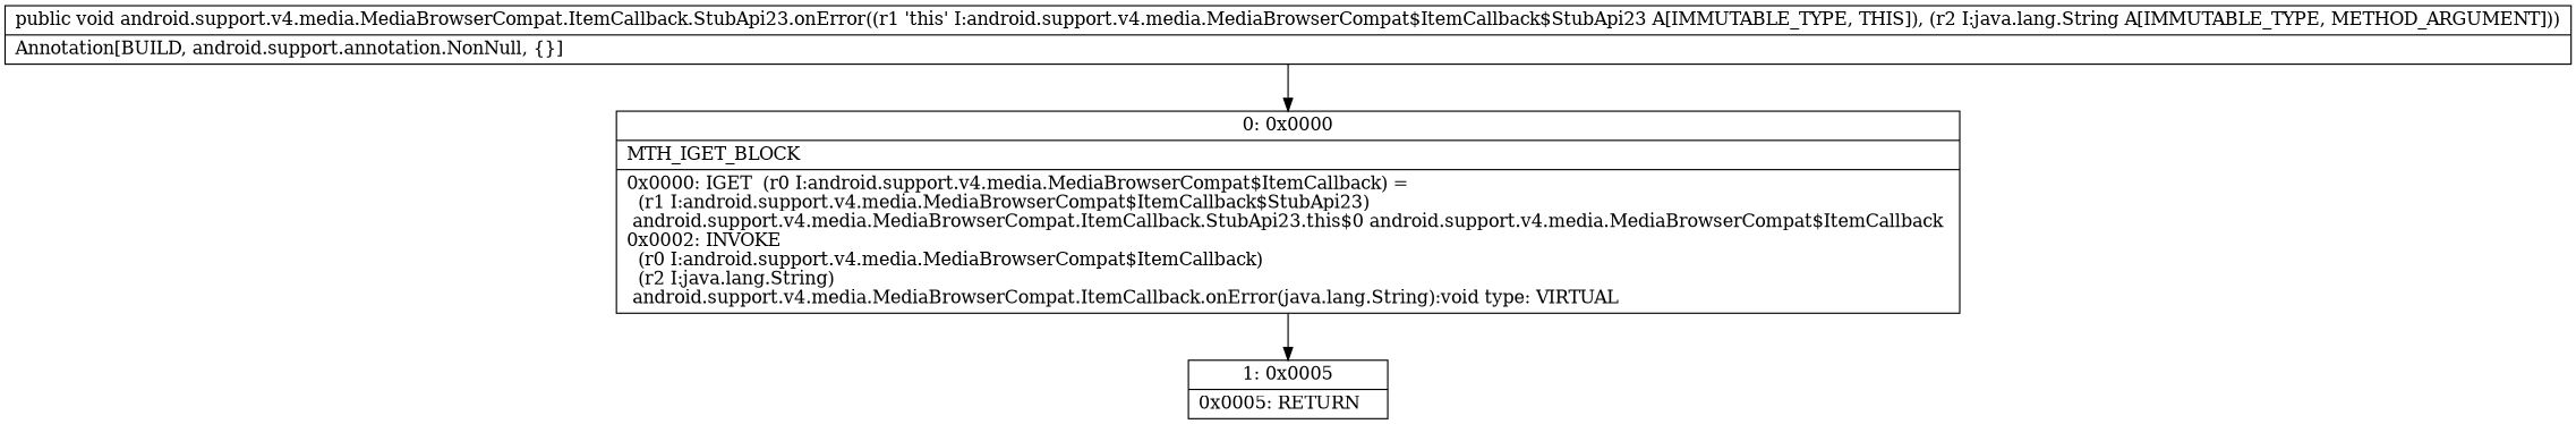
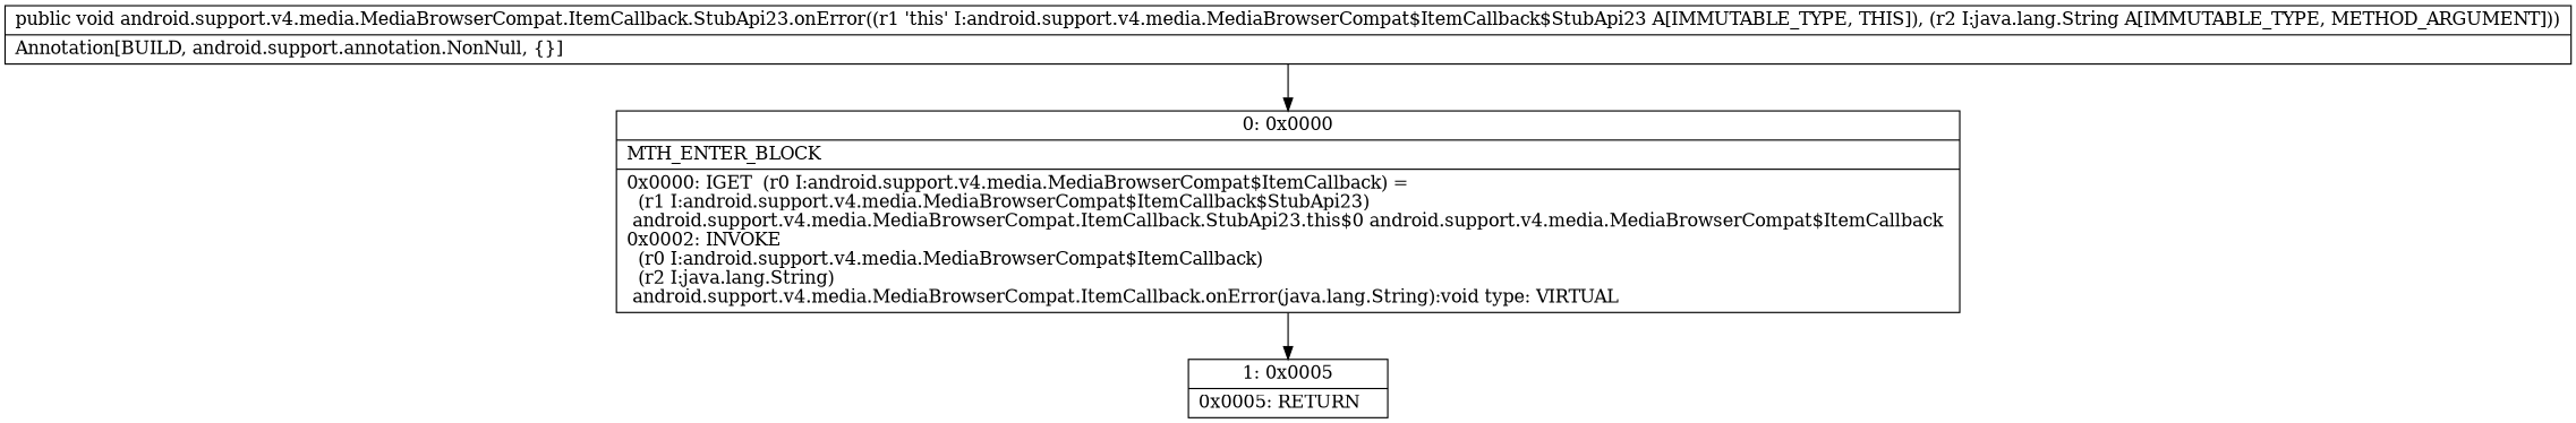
  digraph {
    node [shape=record]
-   n1 [label="{0\:\ 0x0000|MTH_IGET_BLOCK\l|0x0000: IGET  (r0 I:android.support.v4.media.MediaBrowserCompat$ItemCallback) = \l  (r1 I:android.support.v4.media.MediaBrowserCompat$ItemCallback$StubApi23)\l android.support.v4.media.MediaBrowserCompat.ItemCallback.StubApi23.this$0 android.support.v4.media.MediaBrowserCompat$ItemCallback \l0x0002: INVOKE  \l  (r0 I:android.support.v4.media.MediaBrowserCompat$ItemCallback)\l  (r2 I:java.lang.String)\l android.support.v4.media.MediaBrowserCompat.ItemCallback.onError(java.lang.String):void type: VIRTUAL \l}"]
+   n1 [label="{0\:\ 0x0000|MTH_ENTER_BLOCK\l|0x0000: IGET  (r0 I:android.support.v4.media.MediaBrowserCompat$ItemCallback) = \l  (r1 I:android.support.v4.media.MediaBrowserCompat$ItemCallback$StubApi23)\l android.support.v4.media.MediaBrowserCompat.ItemCallback.StubApi23.this$0 android.support.v4.media.MediaBrowserCompat$ItemCallback \l0x0002: INVOKE  \l  (r0 I:android.support.v4.media.MediaBrowserCompat$ItemCallback)\l  (r2 I:java.lang.String)\l android.support.v4.media.MediaBrowserCompat.ItemCallback.onError(java.lang.String):void type: VIRTUAL \l}"]
    n2 [label="{1\:\ 0x0005|0x0005: RETURN   \l}"]
    n3 [label="{public void android.support.v4.media.MediaBrowserCompat.ItemCallback.StubApi23.onError((r1 'this' I:android.support.v4.media.MediaBrowserCompat$ItemCallback$StubApi23 A[IMMUTABLE_TYPE, THIS]), (r2 I:java.lang.String A[IMMUTABLE_TYPE, METHOD_ARGUMENT]))  | Annotation[BUILD, android.support.annotation.NonNull, \{\}]\l}"]
    n1 -> n2
    n3 -> n1
  }
